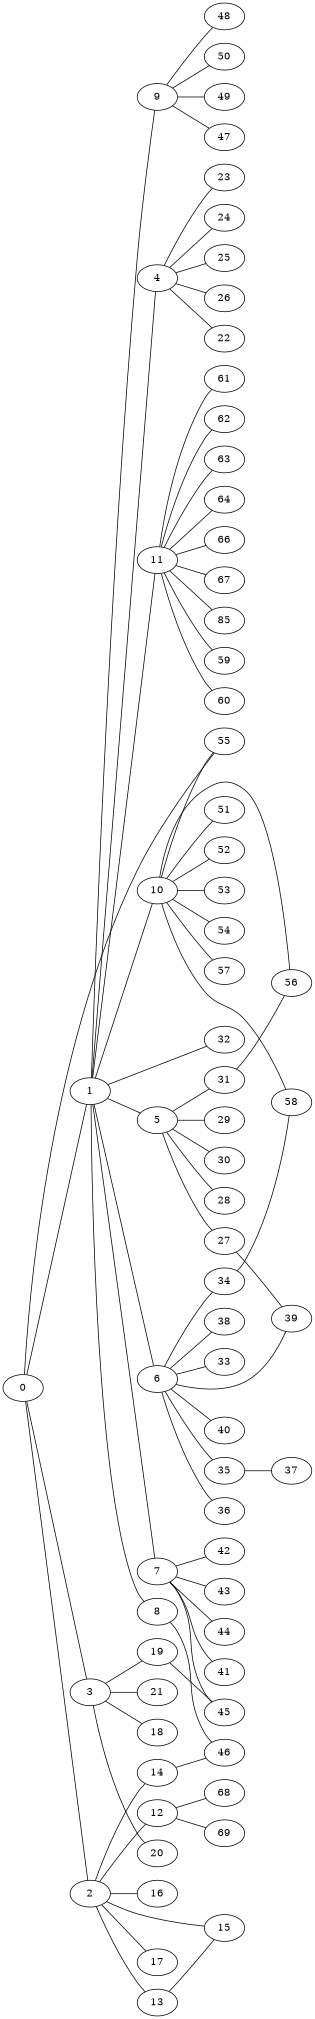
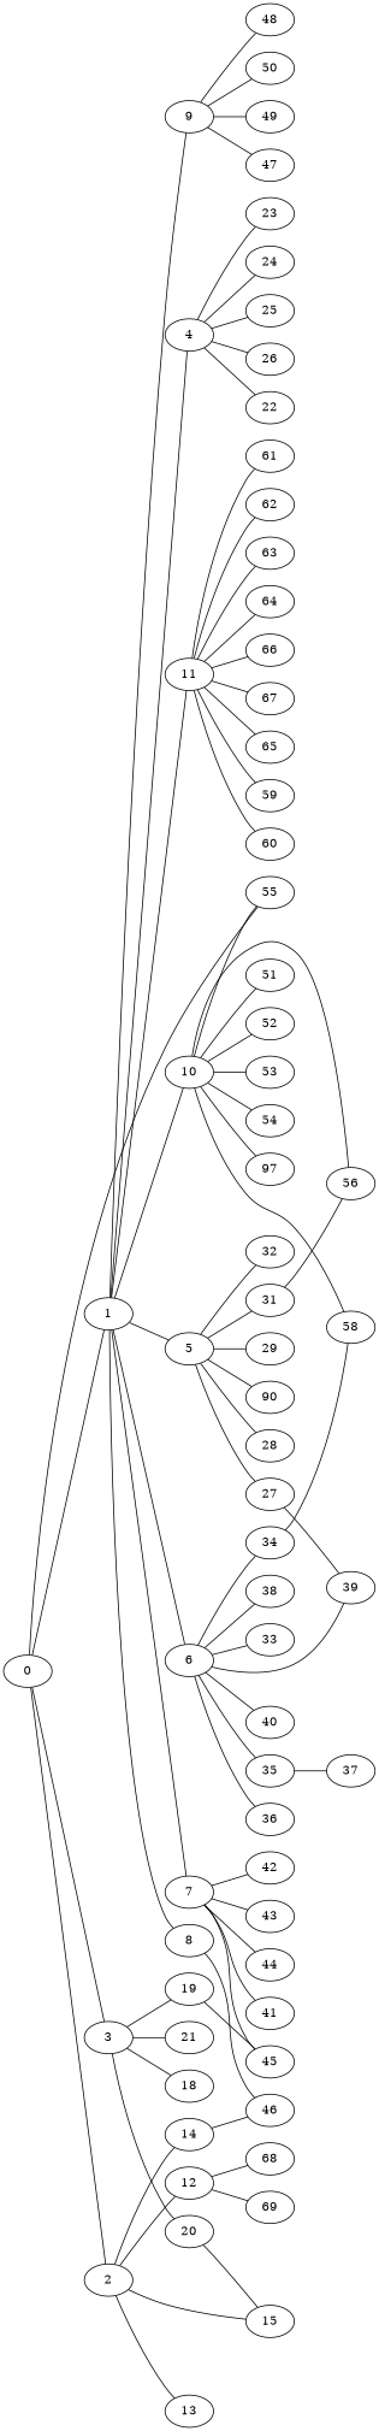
  graph {
    rankdir=LR
    0
    1
    2
    3
    55
    4
    5
    6
    7
    8
    9
    10
    11
    12
    13
    14
    15
-   16
-   17
    18
    19
    20
    21
    22
    23
    24
    25
    26
    32
    27
    28
    29
-   30
+   30 [label=90]
    31
    34
    35
    36
    38
    33
    40
    39
    41
    42
    43
    44
    45
    46
    48
    50
    49
    47
    51
    52
    53
    54
    56
-   57
+   57 [label=97]
    58
    64
    66
    67
-   65 [label=85]
+   65
    59
    60
    61
    62
    63
    68
    69
    37
    0 -- 1
    0 -- 2
    0 -- 3
    0 -- 55
    1 -- 4
    1 -- 5
    1 -- 6
    1 -- 7
    1 -- 8
    1 -- 9
    1 -- 10
    1 -- 11
    2 -- 12
    2 -- 13
    2 -- 14
    2 -- 15
-   2 -- 16
-   2 -- 17
    3 -- 18
    3 -- 19
    3 -- 20
    3 -- 21
    4 -- 22
    4 -- 23
    4 -- 24
    4 -- 25
    4 -- 26
-   1 -- 32
+   5 -- 32
    5 -- 27
    5 -- 28
    5 -- 29
    5 -- 30
    5 -- 31
    6 -- 34
    6 -- 35
    6 -- 36
    6 -- 38
    6 -- 33
    6 -- 40
    6 -- 39
    7 -- 41
    7 -- 42
    7 -- 43
    7 -- 44
    7 -- 45
    8 -- 46
    9 -- 48
    9 -- 50
    9 -- 49
    9 -- 47
    10 -- 55
    10 -- 51
    10 -- 52
    10 -- 53
    10 -- 54
    10 -- 56
    10 -- 57
    10 -- 58
    11 -- 64
    11 -- 66
    11 -- 67
    11 -- 65
    11 -- 59
    11 -- 60
    11 -- 61
    11 -- 62
    11 -- 63
    12 -- 68
    12 -- 69
-   13 -- 15
+   20 -- 15
    14 -- 46
    19 -- 45
    27 -- 39
    31 -- 56
    34 -- 58
    35 -- 37
  }
